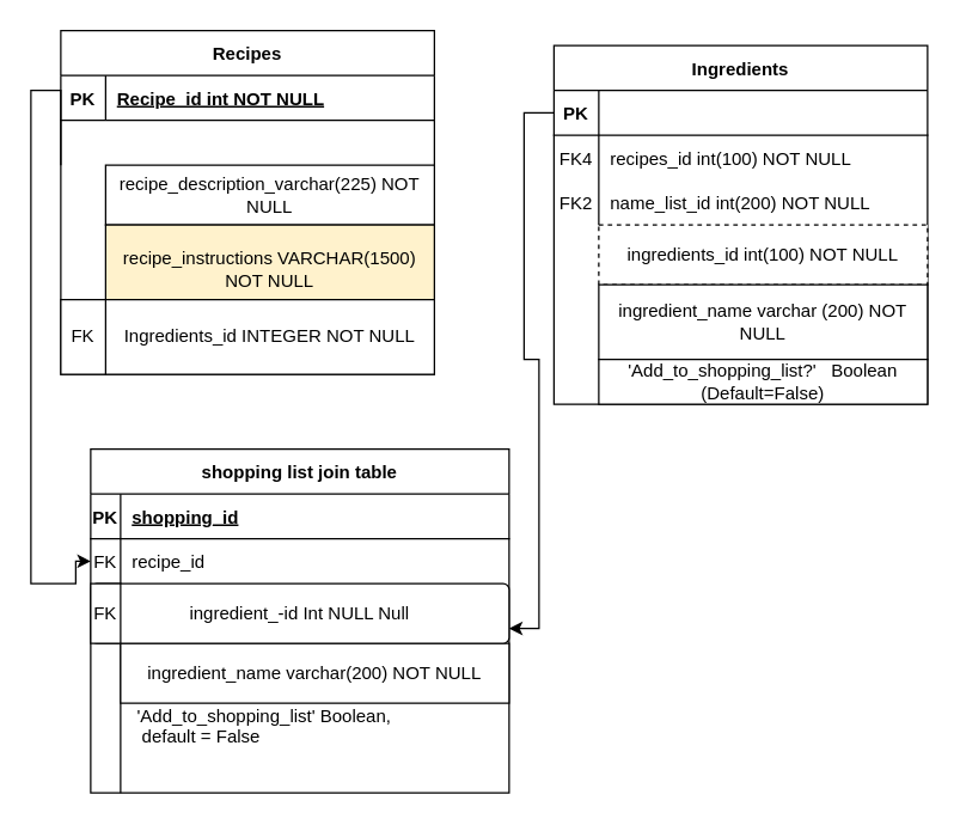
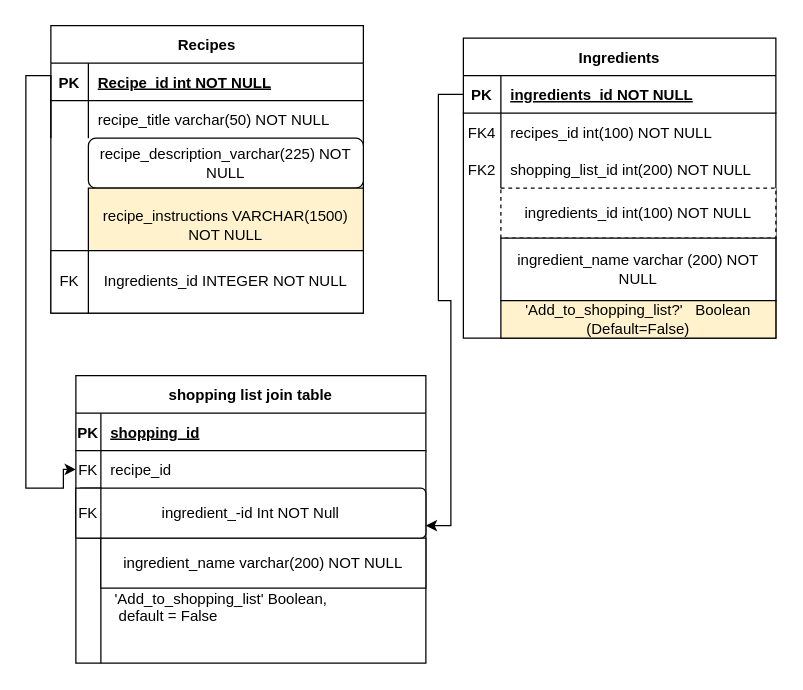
  <mxCell id="0" />
  <mxCell id="1" parent="0" />
  <mxCell id="2" value="Ingredients" style="shape=table;startSize=30;container=1;collapsible=1;childLayout=tableLayout;fixedRows=1;rowLines=0;fontStyle=1;align=center;resizeLast=1;" parent="1" vertex="1"><mxGeometry x="370" y="30" width="250" height="240" as="geometry" /></mxCell>
  <mxCell id="3" value="" style="shape=partialRectangle;collapsible=0;dropTarget=0;pointerEvents=0;fillColor=none;points=[[0,0.5],[1,0.5]];portConstraint=eastwest;top=0;left=0;right=0;bottom=1;" parent="2" vertex="1"><mxGeometry y="30" width="250" height="30" as="geometry" /></mxCell>
  <mxCell id="4" value="PK" style="shape=partialRectangle;overflow=hidden;connectable=0;fillColor=none;top=0;left=0;bottom=0;right=0;fontStyle=1;" parent="3" vertex="1"><mxGeometry width="30" height="30" as="geometry"><mxRectangle width="30" height="30" as="alternateBounds" /></mxGeometry></mxCell>
+ <mxCell id="5" value="ingredients_id NOT NULL" style="shape=partialRectangle;overflow=hidden;connectable=0;fillColor=none;top=0;left=0;bottom=0;right=0;align=left;spacingLeft=6;fontStyle=5;" parent="3" vertex="1"><mxGeometry x="30" width="220" height="30" as="geometry"><mxRectangle width="220" height="30" as="alternateBounds" /></mxGeometry></mxCell>
  <mxCell id="6" value="" style="shape=partialRectangle;collapsible=0;dropTarget=0;pointerEvents=0;fillColor=none;points=[[0,0.5],[1,0.5]];portConstraint=eastwest;top=0;left=0;right=0;bottom=0;" parent="2" vertex="1"><mxGeometry y="60" width="250" height="30" as="geometry" /></mxCell>
  <mxCell id="7" value="FK4" style="shape=partialRectangle;overflow=hidden;connectable=0;fillColor=none;top=0;left=0;bottom=0;right=0;" parent="6" vertex="1"><mxGeometry width="30" height="30" as="geometry"><mxRectangle width="30" height="30" as="alternateBounds" /></mxGeometry></mxCell>
  <mxCell id="8" value="recipes_id int(100) NOT NULL" style="shape=partialRectangle;overflow=hidden;connectable=0;fillColor=none;top=0;left=0;bottom=0;right=0;align=left;spacingLeft=6;" parent="6" vertex="1"><mxGeometry x="30" width="220" height="30" as="geometry"><mxRectangle width="220" height="30" as="alternateBounds" /></mxGeometry></mxCell>
  <mxCell id="9" value="" style="shape=partialRectangle;collapsible=0;dropTarget=0;pointerEvents=0;fillColor=none;points=[[0,0.5],[1,0.5]];portConstraint=eastwest;top=0;left=0;right=0;bottom=0;" parent="2" vertex="1"><mxGeometry y="90" width="250" height="30" as="geometry" /></mxCell>
  <mxCell id="10" value="FK2" style="shape=partialRectangle;overflow=hidden;connectable=0;fillColor=none;top=0;left=0;bottom=0;right=0;" parent="9" vertex="1"><mxGeometry width="30" height="30" as="geometry"><mxRectangle width="30" height="30" as="alternateBounds" /></mxGeometry></mxCell>
- <mxCell id="11" value="name_list_id int(200) NOT NULL" style="shape=partialRectangle;overflow=hidden;connectable=0;fillColor=none;top=0;left=0;bottom=0;right=0;align=left;spacingLeft=6;" parent="9" vertex="1"><mxGeometry x="30" width="220" height="30" as="geometry"><mxRectangle width="220" height="30" as="alternateBounds" /></mxGeometry></mxCell>
+ <mxCell id="11" value="shopping_list_id int(200) NOT NULL" style="shape=partialRectangle;overflow=hidden;connectable=0;fillColor=none;top=0;left=0;bottom=0;right=0;align=left;spacingLeft=6;" parent="9" vertex="1"><mxGeometry x="30" width="220" height="30" as="geometry"><mxRectangle width="220" height="30" as="alternateBounds" /></mxGeometry></mxCell>
  <mxCell id="12" style="edgeStyle=orthogonalEdgeStyle;rounded=0;orthogonalLoop=1;jettySize=auto;html=1;exitX=0;exitY=1;exitDx=0;exitDy=0;entryX=0;entryY=0.5;entryDx=0;entryDy=0;exitPerimeter=0;" parent="1" source="17" target="28" edge="1"><mxGeometry relative="1" as="geometry"><mxPoint x="50" y="460" as="targetPoint" /><Array as="points"><mxPoint x="40" y="60" /><mxPoint x="20" y="60" /><mxPoint x="20" y="390" /><mxPoint x="50" y="390" /></Array></mxGeometry></mxCell>
  <mxCell id="13" value="Recipes" style="shape=table;startSize=30;container=1;collapsible=1;childLayout=tableLayout;fixedRows=1;rowLines=0;fontStyle=1;align=center;resizeLast=1;" parent="1" vertex="1"><mxGeometry x="40" y="20" width="250" height="230" as="geometry" /></mxCell>
  <mxCell id="14" value="" style="shape=partialRectangle;collapsible=0;dropTarget=0;pointerEvents=0;fillColor=none;points=[[0,0.5],[1,0.5]];portConstraint=eastwest;top=0;left=0;right=0;bottom=1;" parent="13" vertex="1"><mxGeometry y="30" width="250" height="30" as="geometry" /></mxCell>
  <mxCell id="15" value="PK" style="shape=partialRectangle;overflow=hidden;connectable=0;fillColor=none;top=0;left=0;bottom=0;right=0;fontStyle=1;" parent="14" vertex="1"><mxGeometry width="30" height="30" as="geometry"><mxRectangle width="30" height="30" as="alternateBounds" /></mxGeometry></mxCell>
  <mxCell id="16" value="Recipe_id int NOT NULL " style="shape=partialRectangle;overflow=hidden;connectable=0;fillColor=none;top=0;left=0;bottom=0;right=0;align=left;spacingLeft=6;fontStyle=5;" parent="14" vertex="1"><mxGeometry x="30" width="220" height="30" as="geometry"><mxRectangle width="220" height="30" as="alternateBounds" /></mxGeometry></mxCell>
  <mxCell id="17" value="" style="shape=partialRectangle;collapsible=0;dropTarget=0;pointerEvents=0;fillColor=none;points=[[0,0.5],[1,0.5]];portConstraint=eastwest;top=0;left=0;right=0;bottom=0;" parent="13" vertex="1"><mxGeometry y="60" width="250" height="30" as="geometry" /></mxCell>
  <mxCell id="18" value="" style="shape=partialRectangle;overflow=hidden;connectable=0;fillColor=none;top=0;left=0;bottom=0;right=0;" parent="17" vertex="1"><mxGeometry width="30" height="30" as="geometry"><mxRectangle width="30" height="30" as="alternateBounds" /></mxGeometry></mxCell>
- <mxCell id="20" value="recipe_description_varchar(225) NOT NULL" style="rounded=0;whiteSpace=wrap;html=1;" parent="1" vertex="1"><mxGeometry x="70" y="110" width="220" height="40" as="geometry" /></mxCell>
+ <mxCell id="19" value="recipe_title varchar(50) NOT NULL" style="shape=partialRectangle;overflow=hidden;connectable=0;fillColor=none;top=0;left=0;bottom=0;right=0;align=left;spacingLeft=6;" parent="17" vertex="1"><mxGeometry x="30" width="220" height="30" as="geometry"><mxRectangle width="220" height="30" as="alternateBounds" /></mxGeometry></mxCell>
+ <mxCell id="20" value="recipe_description_varchar(225) NOT NULL" style="whiteSpace=wrap;html=1;rounded=1;" parent="1" vertex="1"><mxGeometry x="70" y="110" width="220" height="40" as="geometry" /></mxCell>
  <mxCell id="21" value="recipe_instructions VARCHAR(1500) NOT NULL" style="rounded=0;whiteSpace=wrap;html=1;fillColor=#fff2cc;" parent="1" vertex="1"><mxGeometry x="70" y="150" width="220" height="60" as="geometry" /></mxCell>
  <mxCell id="22" value="ingredients_id int(100) NOT NULL" style="rounded=0;whiteSpace=wrap;html=1;dashed=1;" parent="1" vertex="1"><mxGeometry x="400" y="150" width="220" height="40" as="geometry" /></mxCell>
  <mxCell id="23" value="ingredient_name varchar (200) NOT NULL" style="rounded=0;whiteSpace=wrap;html=1;" parent="1" vertex="1"><mxGeometry x="400" y="190" width="220" height="50" as="geometry" /></mxCell>
  <mxCell id="24" value="shopping list join table" style="shape=table;startSize=30;container=1;collapsible=1;childLayout=tableLayout;fixedRows=1;rowLines=0;fontStyle=1;align=center;resizeLast=1;" parent="1" vertex="1"><mxGeometry x="60" y="300" width="280" height="230" as="geometry" /></mxCell>
  <mxCell id="25" value="" style="shape=tableRow;horizontal=0;startSize=0;swimlaneHead=0;swimlaneBody=0;fillColor=none;collapsible=0;dropTarget=0;points=[[0,0.5],[1,0.5]];portConstraint=eastwest;top=0;left=0;right=0;bottom=1;" parent="24" vertex="1"><mxGeometry y="30" width="280" height="30" as="geometry" /></mxCell>
  <mxCell id="26" value="PK" style="shape=partialRectangle;connectable=0;fillColor=none;top=0;left=0;bottom=0;right=0;fontStyle=1;overflow=hidden;" parent="25" vertex="1"><mxGeometry width="20" height="30" as="geometry"><mxRectangle width="20" height="30" as="alternateBounds" /></mxGeometry></mxCell>
  <mxCell id="27" value="shopping_id" style="shape=partialRectangle;connectable=0;fillColor=none;top=0;left=0;bottom=0;right=0;align=left;spacingLeft=6;fontStyle=5;overflow=hidden;" parent="25" vertex="1"><mxGeometry x="20" width="260" height="30" as="geometry"><mxRectangle width="260" height="30" as="alternateBounds" /></mxGeometry></mxCell>
  <mxCell id="28" value="" style="shape=tableRow;horizontal=0;startSize=0;swimlaneHead=0;swimlaneBody=0;fillColor=none;collapsible=0;dropTarget=0;points=[[0,0.5],[1,0.5]];portConstraint=eastwest;top=0;left=0;right=0;bottom=0;" parent="24" vertex="1"><mxGeometry y="60" width="280" height="30" as="geometry" /></mxCell>
  <mxCell id="29" value="FK" style="shape=partialRectangle;connectable=0;fillColor=none;top=0;left=0;bottom=0;right=0;editable=1;overflow=hidden;" parent="28" vertex="1"><mxGeometry width="20" height="30" as="geometry"><mxRectangle width="20" height="30" as="alternateBounds" /></mxGeometry></mxCell>
  <mxCell id="30" value="recipe_id" style="shape=partialRectangle;connectable=0;fillColor=none;top=0;left=0;bottom=0;right=0;align=left;spacingLeft=6;overflow=hidden;" parent="28" vertex="1"><mxGeometry x="20" width="260" height="30" as="geometry"><mxRectangle width="260" height="30" as="alternateBounds" /></mxGeometry></mxCell>
  <mxCell id="31" value="" style="shape=tableRow;horizontal=0;startSize=0;swimlaneHead=0;swimlaneBody=0;fillColor=none;collapsible=0;dropTarget=0;points=[[0,0.5],[1,0.5]];portConstraint=eastwest;top=0;left=0;right=0;bottom=0;" parent="24" vertex="1"><mxGeometry y="90" width="280" height="50" as="geometry" /></mxCell>
  <mxCell id="32" value="" style="shape=partialRectangle;connectable=0;fillColor=none;top=0;left=0;bottom=0;right=0;editable=1;overflow=hidden;" parent="31" vertex="1"><mxGeometry width="20" height="50" as="geometry"><mxRectangle width="20" height="50" as="alternateBounds" /></mxGeometry></mxCell>
  <mxCell id="33" value="ingredient_id" style="shape=partialRectangle;connectable=0;fillColor=none;top=0;left=0;bottom=0;right=0;align=left;spacingLeft=6;overflow=hidden;" parent="31" vertex="1"><mxGeometry x="20" width="260" height="50" as="geometry"><mxRectangle width="260" height="50" as="alternateBounds" /></mxGeometry></mxCell>
  <mxCell id="34" value="" style="shape=tableRow;horizontal=0;startSize=0;swimlaneHead=0;swimlaneBody=0;fillColor=none;collapsible=0;dropTarget=0;points=[[0,0.5],[1,0.5]];portConstraint=eastwest;top=0;left=0;right=0;bottom=0;" parent="24" vertex="1"><mxGeometry y="140" width="280" height="90" as="geometry" /></mxCell>
  <mxCell id="35" value="" style="shape=partialRectangle;connectable=0;fillColor=none;top=0;left=0;bottom=0;right=0;editable=1;overflow=hidden;" parent="34" vertex="1"><mxGeometry width="20" height="90" as="geometry"><mxRectangle width="20" height="90" as="alternateBounds" /></mxGeometry></mxCell>
  <mxCell id="36" value=" 'Add_to_shopping_list' Boolean, &#10;  default = False" style="shape=partialRectangle;connectable=0;fillColor=none;top=0;left=0;bottom=0;right=0;align=left;spacingLeft=6;overflow=hidden;" parent="34" vertex="1"><mxGeometry x="20" width="260" height="90" as="geometry"><mxRectangle width="260" height="90" as="alternateBounds" /></mxGeometry></mxCell>
- <mxCell id="37" value="'Add_to_shopping_list?'&amp;nbsp; &amp;nbsp;Boolean (Default=False)" style="rounded=0;whiteSpace=wrap;html=1;" parent="1" vertex="1"><mxGeometry x="400" y="240" width="220" height="30" as="geometry" /></mxCell>
+ <mxCell id="37" value="'Add_to_shopping_list?'&amp;nbsp; &amp;nbsp;Boolean (Default=False)" style="rounded=0;whiteSpace=wrap;html=1;fillColor=#fff2cc;" parent="1" vertex="1"><mxGeometry x="400" y="240" width="220" height="30" as="geometry" /></mxCell>
  <mxCell id="38" value="Ingredients_id INTEGER NOT NULL" style="rounded=0;whiteSpace=wrap;html=1;" parent="1" vertex="1"><mxGeometry x="70" y="200" width="220" height="50" as="geometry" /></mxCell>
  <mxCell id="39" value="FK" style="rounded=0;whiteSpace=wrap;html=1;" parent="1" vertex="1"><mxGeometry x="40" y="200" width="30" height="50" as="geometry" /></mxCell>
  <mxCell id="40" value="ingredient_name varchar(200) NOT NULL" style="whiteSpace=wrap;html=1;align=center;" vertex="1" parent="1"><mxGeometry x="80" y="430" width="260" height="40" as="geometry" /></mxCell>
- <mxCell id="41" value="ingredient_-id Int NULL Null" style="rounded=1;arcSize=10;whiteSpace=wrap;html=1;align=center;" vertex="1" parent="1"><mxGeometry x="60" y="390" width="280" height="40" as="geometry" /></mxCell>
+ <mxCell id="41" value="ingredient_-id Int NOT Null" style="rounded=1;arcSize=10;whiteSpace=wrap;html=1;align=center;" vertex="1" parent="1"><mxGeometry x="60" y="390" width="280" height="40" as="geometry" /></mxCell>
  <mxCell id="42" style="edgeStyle=orthogonalEdgeStyle;rounded=0;orthogonalLoop=1;jettySize=auto;html=1;exitX=0;exitY=0.5;exitDx=0;exitDy=0;entryX=1;entryY=0.75;entryDx=0;entryDy=0;" edge="1" parent="1" source="3" target="41"><mxGeometry relative="1" as="geometry" /></mxCell>
  <mxCell id="43" value="FK" style="whiteSpace=wrap;html=1;align=center;" vertex="1" parent="1"><mxGeometry x="60" y="390" width="20" height="40" as="geometry" /></mxCell>
